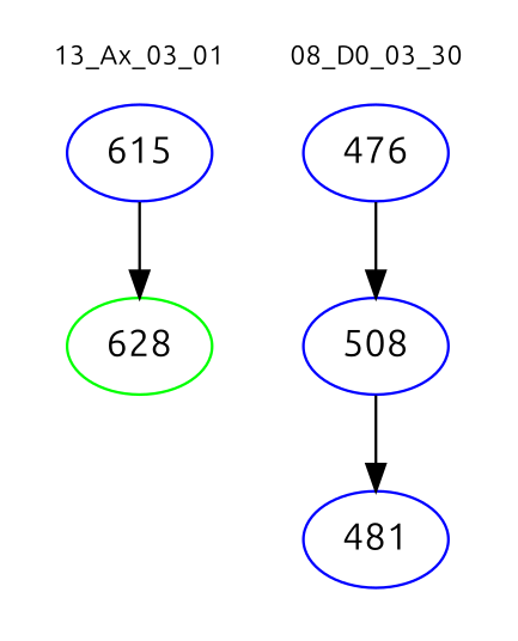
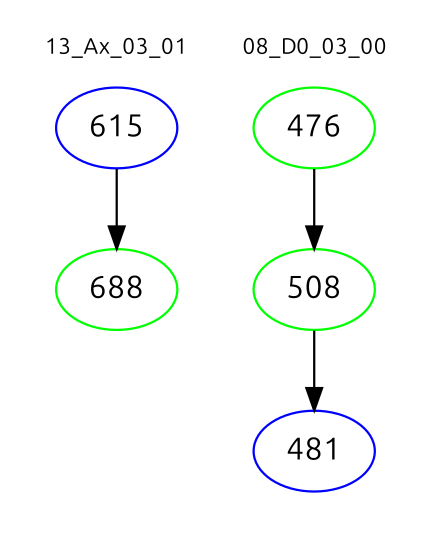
  digraph {
    fontname=Ubuntu
    node [color=blue fontname=Ubuntu]
    edge [color=black fontname=Ubuntu]
    n1 [label=615]
-   n2 [color=green label=628]
-   n3 [label=476]
-   n4 [label=508]
+   n2 [color=green label=688]
+   n3 [color=green label=476]
+   n4 [color=green label=508]
    n5 [label=481]
    subgraph cluster_1 {
      color=white
      fontsize=10
      label="13_Ax_03_01"
      n1
      n2
    }
    subgraph cluster_2 {
      color=white
      fontsize=10
-     label="08_D0_03_30"
+     label="08_D0_03_00"
      n3
      n4
      n5
    }
    n1 -> n2
    n3 -> n4
    n4 -> n5
  }
